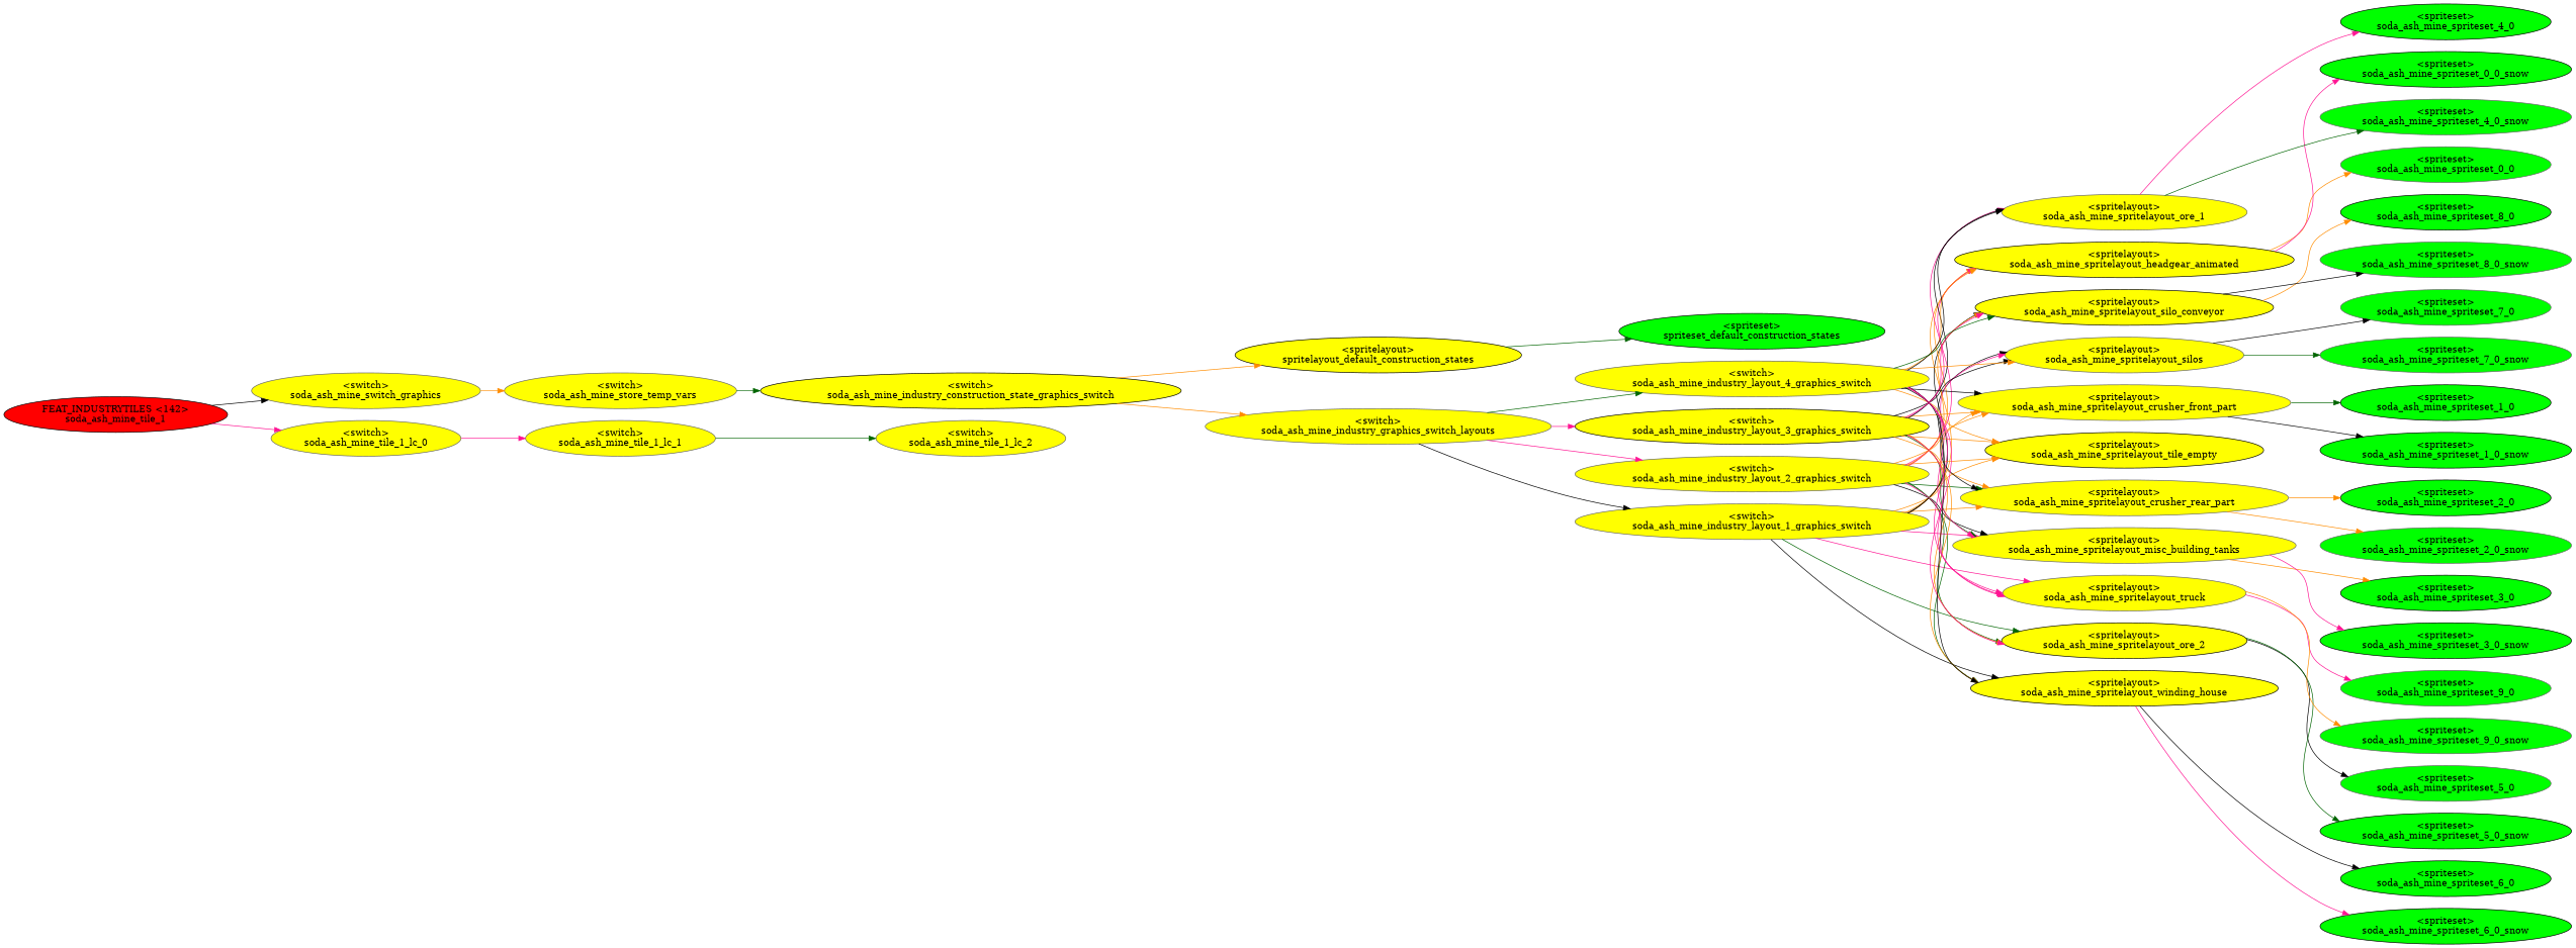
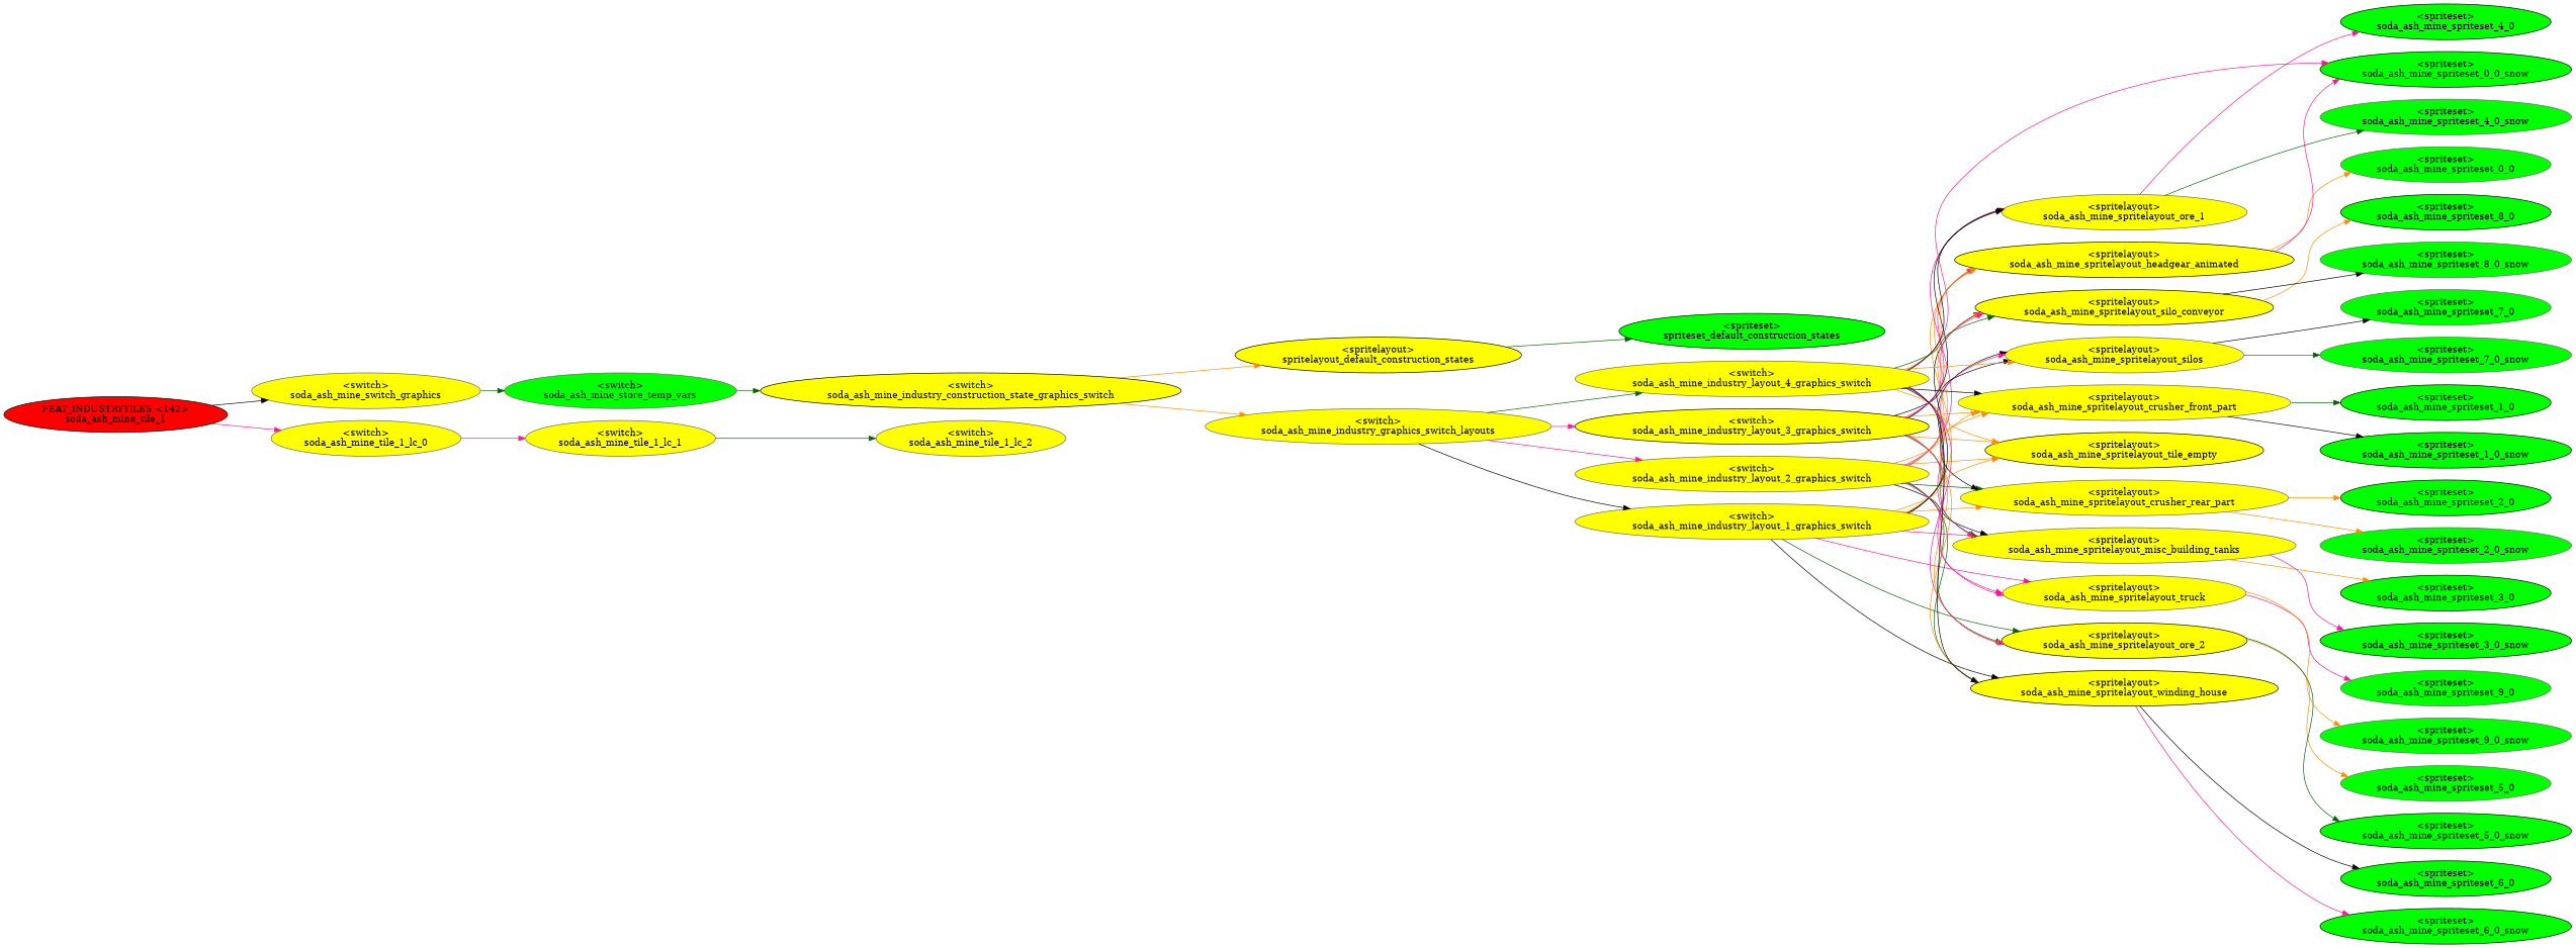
  digraph {
    fontname="DejaVu Serif"
    rankdir=LR
    node [color=gray40 fillcolor=yellow fontname="DejaVu Serif" style=filled]
    edge [color=darkorange fontname="DejaVu Serif"]
    n1 [color=black fillcolor=green label="<spriteset>\nspriteset_default_construction_states"]
    n2 [color=black label="<spritelayout>\nspritelayout_default_construction_states"]
    n3 [fillcolor=green label="<spriteset>\nsoda_ash_mine_spriteset_0_0"]
    n4 [color=black fillcolor=green label="<spriteset>\nsoda_ash_mine_spriteset_0_0_snow"]
    n5 [color=black fillcolor=green label="<spriteset>\nsoda_ash_mine_spriteset_1_0"]
    n6 [color=black fillcolor=green label="<spriteset>\nsoda_ash_mine_spriteset_1_0_snow"]
    n7 [color=black fillcolor=green label="<spriteset>\nsoda_ash_mine_spriteset_2_0"]
    n8 [fillcolor=green label="<spriteset>\nsoda_ash_mine_spriteset_2_0_snow"]
    n9 [color=black fillcolor=green label="<spriteset>\nsoda_ash_mine_spriteset_3_0"]
    n10 [color=black fillcolor=green label="<spriteset>\nsoda_ash_mine_spriteset_3_0_snow"]
    n11 [color=black fillcolor=green label="<spriteset>\nsoda_ash_mine_spriteset_4_0"]
    n12 [fillcolor=green label="<spriteset>\nsoda_ash_mine_spriteset_4_0_snow"]
    n13 [fillcolor=green label="<spriteset>\nsoda_ash_mine_spriteset_5_0"]
    n14 [color=black fillcolor=green label="<spriteset>\nsoda_ash_mine_spriteset_5_0_snow"]
    n15 [color=black fillcolor=green label="<spriteset>\nsoda_ash_mine_spriteset_6_0"]
    n16 [color=black fillcolor=green label="<spriteset>\nsoda_ash_mine_spriteset_6_0_snow"]
    n17 [fillcolor=green label="<spriteset>\nsoda_ash_mine_spriteset_7_0"]
    n18 [fillcolor=green label="<spriteset>\nsoda_ash_mine_spriteset_7_0_snow"]
    n19 [color=black fillcolor=green label="<spriteset>\nsoda_ash_mine_spriteset_8_0"]
    n20 [fillcolor=green label="<spriteset>\nsoda_ash_mine_spriteset_8_0_snow"]
    n21 [fillcolor=green label="<spriteset>\nsoda_ash_mine_spriteset_9_0"]
    n22 [fillcolor=green label="<spriteset>\nsoda_ash_mine_spriteset_9_0_snow"]
    n23 [color=black label="<spritelayout>\nsoda_ash_mine_spritelayout_tile_empty"]
    n24 [color=black label="<spritelayout>\nsoda_ash_mine_spritelayout_headgear_animated"]
    n25 [label="<spritelayout>\nsoda_ash_mine_spritelayout_silos"]
    n26 [label="<spritelayout>\nsoda_ash_mine_spritelayout_crusher_front_part"]
    n27 [label="<spritelayout>\nsoda_ash_mine_spritelayout_crusher_rear_part"]
    n28 [label="<spritelayout>\nsoda_ash_mine_spritelayout_misc_building_tanks"]
    n29 [label="<spritelayout>\nsoda_ash_mine_spritelayout_ore_1"]
    n30 [color=black label="<spritelayout>\nsoda_ash_mine_spritelayout_ore_2"]
    n31 [color=black label="<spritelayout>\nsoda_ash_mine_spritelayout_winding_house"]
    n32 [color=black label="<spritelayout>\nsoda_ash_mine_spritelayout_silo_conveyor"]
    n33 [label="<spritelayout>\nsoda_ash_mine_spritelayout_truck"]
    n34 [label="<switch>\nsoda_ash_mine_industry_layout_1_graphics_switch"]
    n35 [label="<switch>\nsoda_ash_mine_industry_layout_2_graphics_switch"]
    n36 [color=black label="<switch>\nsoda_ash_mine_industry_layout_3_graphics_switch"]
    n37 [label="<switch>\nsoda_ash_mine_industry_layout_4_graphics_switch"]
    n38 [label="<switch>\nsoda_ash_mine_industry_graphics_switch_layouts"]
    n39 [color=black label="<switch>\nsoda_ash_mine_industry_construction_state_graphics_switch"]
-   n40 [label="<switch>\nsoda_ash_mine_store_temp_vars"]
+   n40 [fillcolor=green label="<switch>\nsoda_ash_mine_store_temp_vars"]
    n41 [label="<switch>\nsoda_ash_mine_switch_graphics"]
    n42 [label="<switch>\nsoda_ash_mine_tile_1_lc_2"]
    n43 [label="<switch>\nsoda_ash_mine_tile_1_lc_1"]
    n44 [label="<switch>\nsoda_ash_mine_tile_1_lc_0"]
    n45 [color=black fillcolor=red label="FEAT_INDUSTRYTILES <142>\nsoda_ash_mine_tile_1"]
    n2 -> n1 [color=darkgreen]
    n24 -> n3
    n24 -> n4 [color=deeppink]
    n25 -> n17 [color=black]
    n25 -> n18 [color=darkgreen]
    n26 -> n5 [color=darkgreen]
    n26 -> n6 [color=black]
    n27 -> n7
    n27 -> n8
    n28 -> n9
    n28 -> n10 [color=deeppink]
    n29 -> n11 [color=deeppink]
    n29 -> n12 [color=darkgreen]
-   n30 -> n13 [color=black]
+   n30 -> n13
    n30 -> n14 [color=darkgreen]
    n31 -> n15 [color=black]
    n31 -> n16 [color=deeppink]
    n32 -> n19
    n32 -> n20 [color=black]
    n33 -> n21 [color=deeppink]
    n33 -> n22
    n34 -> n23
    n34 -> n24
    n34 -> n25 [color=black]
    n34 -> n26
    n34 -> n27
    n34 -> n28 [color=deeppink]
    n34 -> n30 [color=darkgreen]
    n34 -> n31 [color=black]
    n34 -> n32 [color=black]
    n34 -> n33 [color=deeppink]
    n35 -> n23
    n35 -> n24
    n35 -> n25 [color=deeppink]
    n35 -> n26
    n35 -> n27 [color=darkgreen]
    n35 -> n28 [color=black]
    n35 -> n29 [color=deeppink]
    n35 -> n30 [color=darkgreen]
    n35 -> n31 [color=darkgreen]
    n35 -> n32
    n35 -> n33 [color=deeppink]
    n36 -> n23
    n36 -> n24 [color=deeppink]
    n36 -> n25 [color=black]
    n36 -> n26
-   n36 -> n27
    n36 -> n28 [color=darkgreen]
    n36 -> n29 [color=black]
    n36 -> n30
    n36 -> n31
    n36 -> n32 [color=deeppink]
    n36 -> n33 [color=deeppink]
    n37 -> n23
    n37 -> n24
    n37 -> n25
    n37 -> n26 [color=black]
    n37 -> n27 [color=black]
    n37 -> n28 [color=deeppink]
    n37 -> n29 [color=black]
    n37 -> n30 [color=deeppink]
    n37 -> n31 [color=black]
    n37 -> n32 [color=darkgreen]
-   n37 -> n33 [color=deeppink]
+   n37 -> n4 [color=deeppink]
    n38 -> n34 [color=black]
    n38 -> n35 [color=deeppink]
    n38 -> n36 [color=deeppink]
    n38 -> n37 [color=darkgreen]
    n39 -> n2
    n39 -> n38
    n40 -> n39 [color=darkgreen]
-   n41 -> n40
+   n41 -> n40 [color=darkgreen]
    n43 -> n42 [color=darkgreen]
    n44 -> n43 [color=deeppink]
    n45 -> n41 [color=black]
    n45 -> n44 [color=deeppink]
  }
